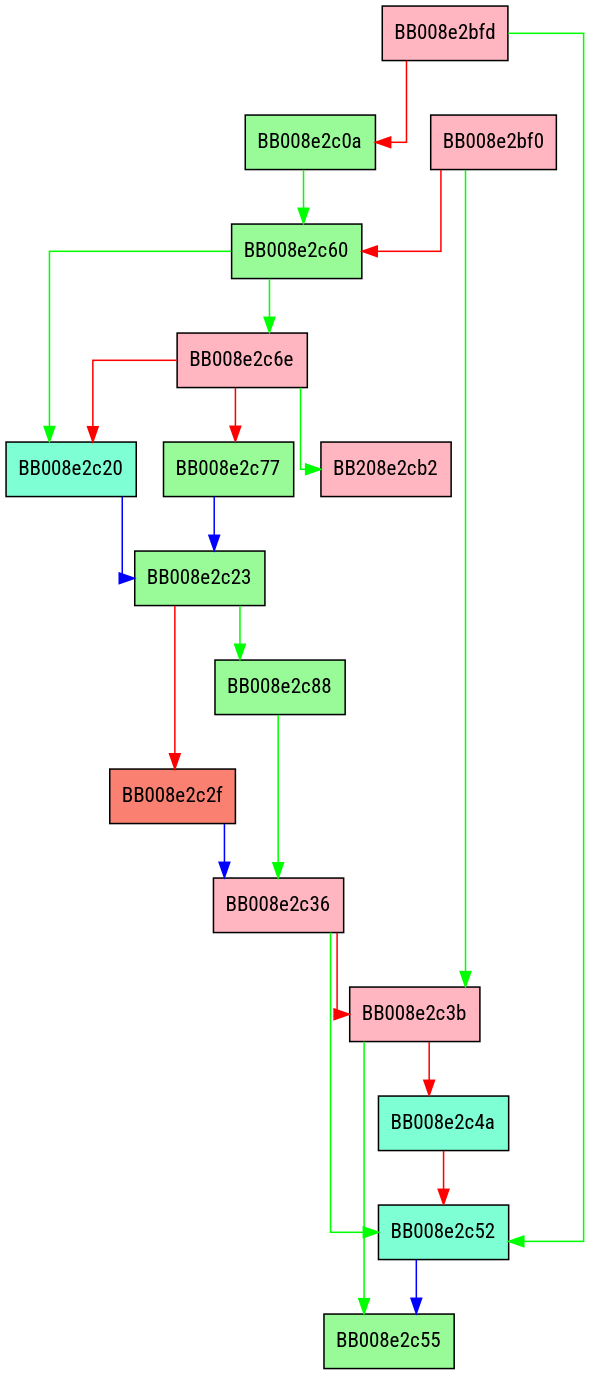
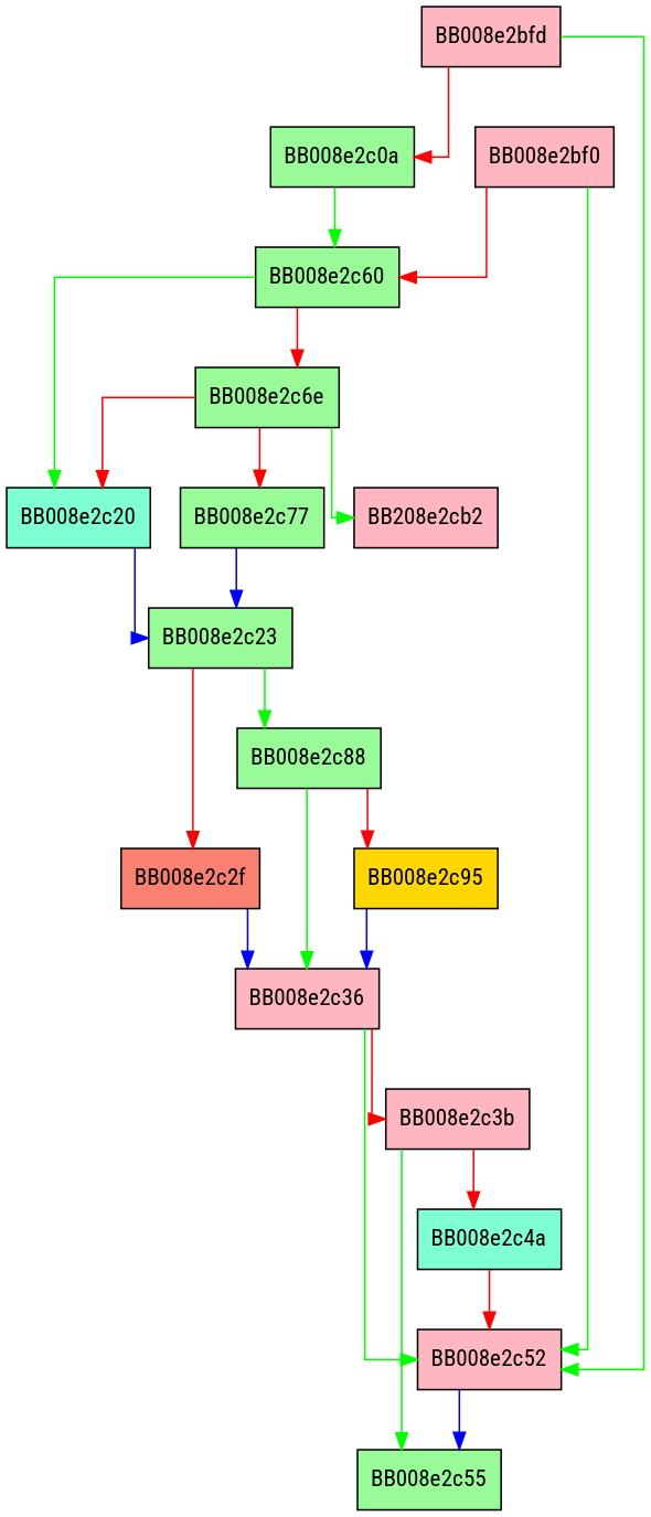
  digraph {
    fontname="Roboto Condensed"
    splines=ortho
    node [fillcolor=palegreen fontname="Roboto Condensed" shape=box style=filled]
    edge [color=red fontname="Roboto Condensed"]
    BB008e2bf0 [fillcolor=lightpink]
-   BB008e2c52 [fillcolor=aquamarine]
+   BB008e2c52 [fillcolor=lightpink]
    BB008e2c60
    BB008e2c55
    BB008e2bfd [fillcolor=lightpink]
    BB008e2c0a
    BB008e2c20 [fillcolor=aquamarine]
-   BB008e2c6e [fillcolor=lightpink]
+   BB008e2c6e
    BB008e2c23
    n10 [fillcolor=lightpink label=BB208e2cb2]
    BB008e2c77
    BB008e2c88
    BB008e2c2f [fillcolor=salmon]
    BB008e2c36 [fillcolor=lightpink]
+   BB008e2c95 [fillcolor=gold]
    BB008e2c3b [fillcolor=lightpink]
    BB008e2c4a [fillcolor=aquamarine]
-   BB008e2bf0 -> BB008e2c3b [color=green]
+   BB008e2bf0 -> BB008e2c52 [color=green]
    BB008e2bf0 -> BB008e2c60
    BB008e2c52 -> BB008e2c55 [color=blue]
    BB008e2c60 -> BB008e2c20 [color=green]
-   BB008e2c60 -> BB008e2c6e [color=green]
+   BB008e2c60 -> BB008e2c6e
    BB008e2bfd -> BB008e2c52 [color=green]
    BB008e2bfd -> BB008e2c0a
    BB008e2c0a -> BB008e2c60 [color=green]
    BB008e2c20 -> BB008e2c23 [color=blue]
    BB008e2c6e -> BB008e2c20
    BB008e2c6e -> n10 [color=green]
    BB008e2c6e -> BB008e2c77
    BB008e2c23 -> BB008e2c88 [color=green]
    BB008e2c23 -> BB008e2c2f
    BB008e2c77 -> BB008e2c23 [color=blue]
    BB008e2c88 -> BB008e2c36 [color=green]
+   BB008e2c88 -> BB008e2c95
    BB008e2c2f -> BB008e2c36 [color=blue]
    BB008e2c36 -> BB008e2c52 [color=green]
    BB008e2c36 -> BB008e2c3b
+   BB008e2c95 -> BB008e2c36 [color=blue]
    BB008e2c3b -> BB008e2c55 [color=green]
    BB008e2c3b -> BB008e2c4a
    BB008e2c4a -> BB008e2c52
  }
